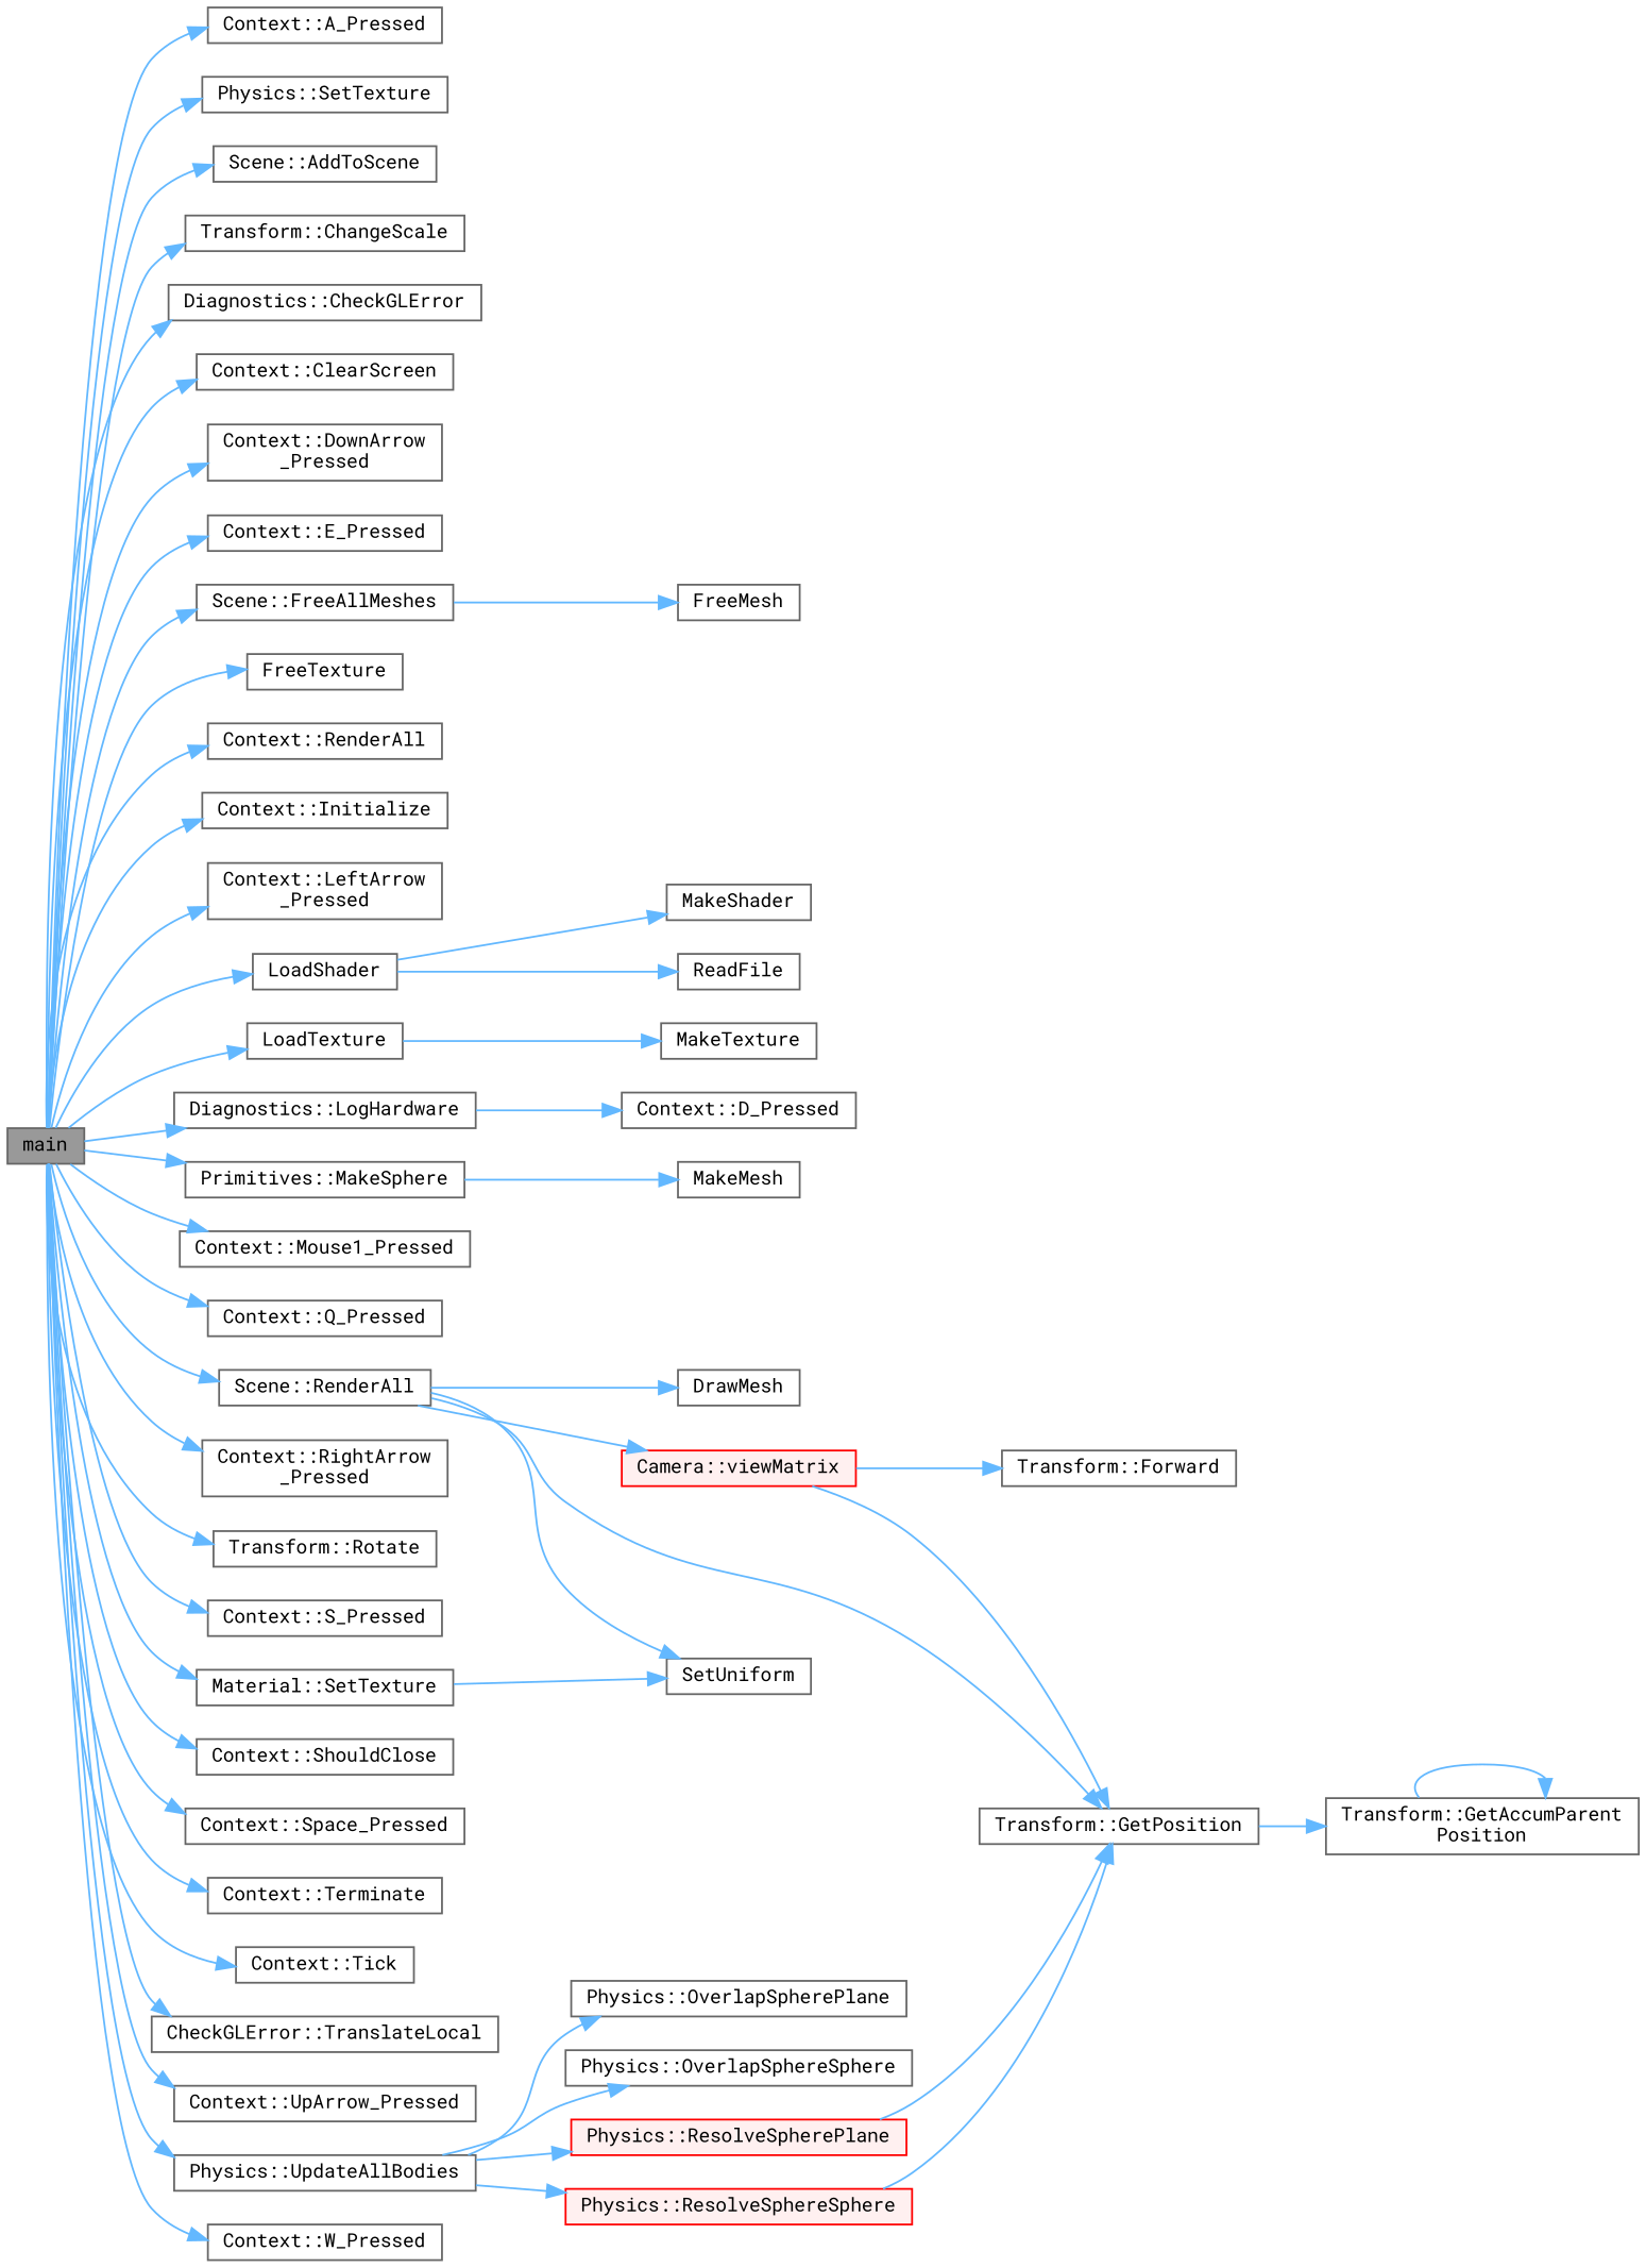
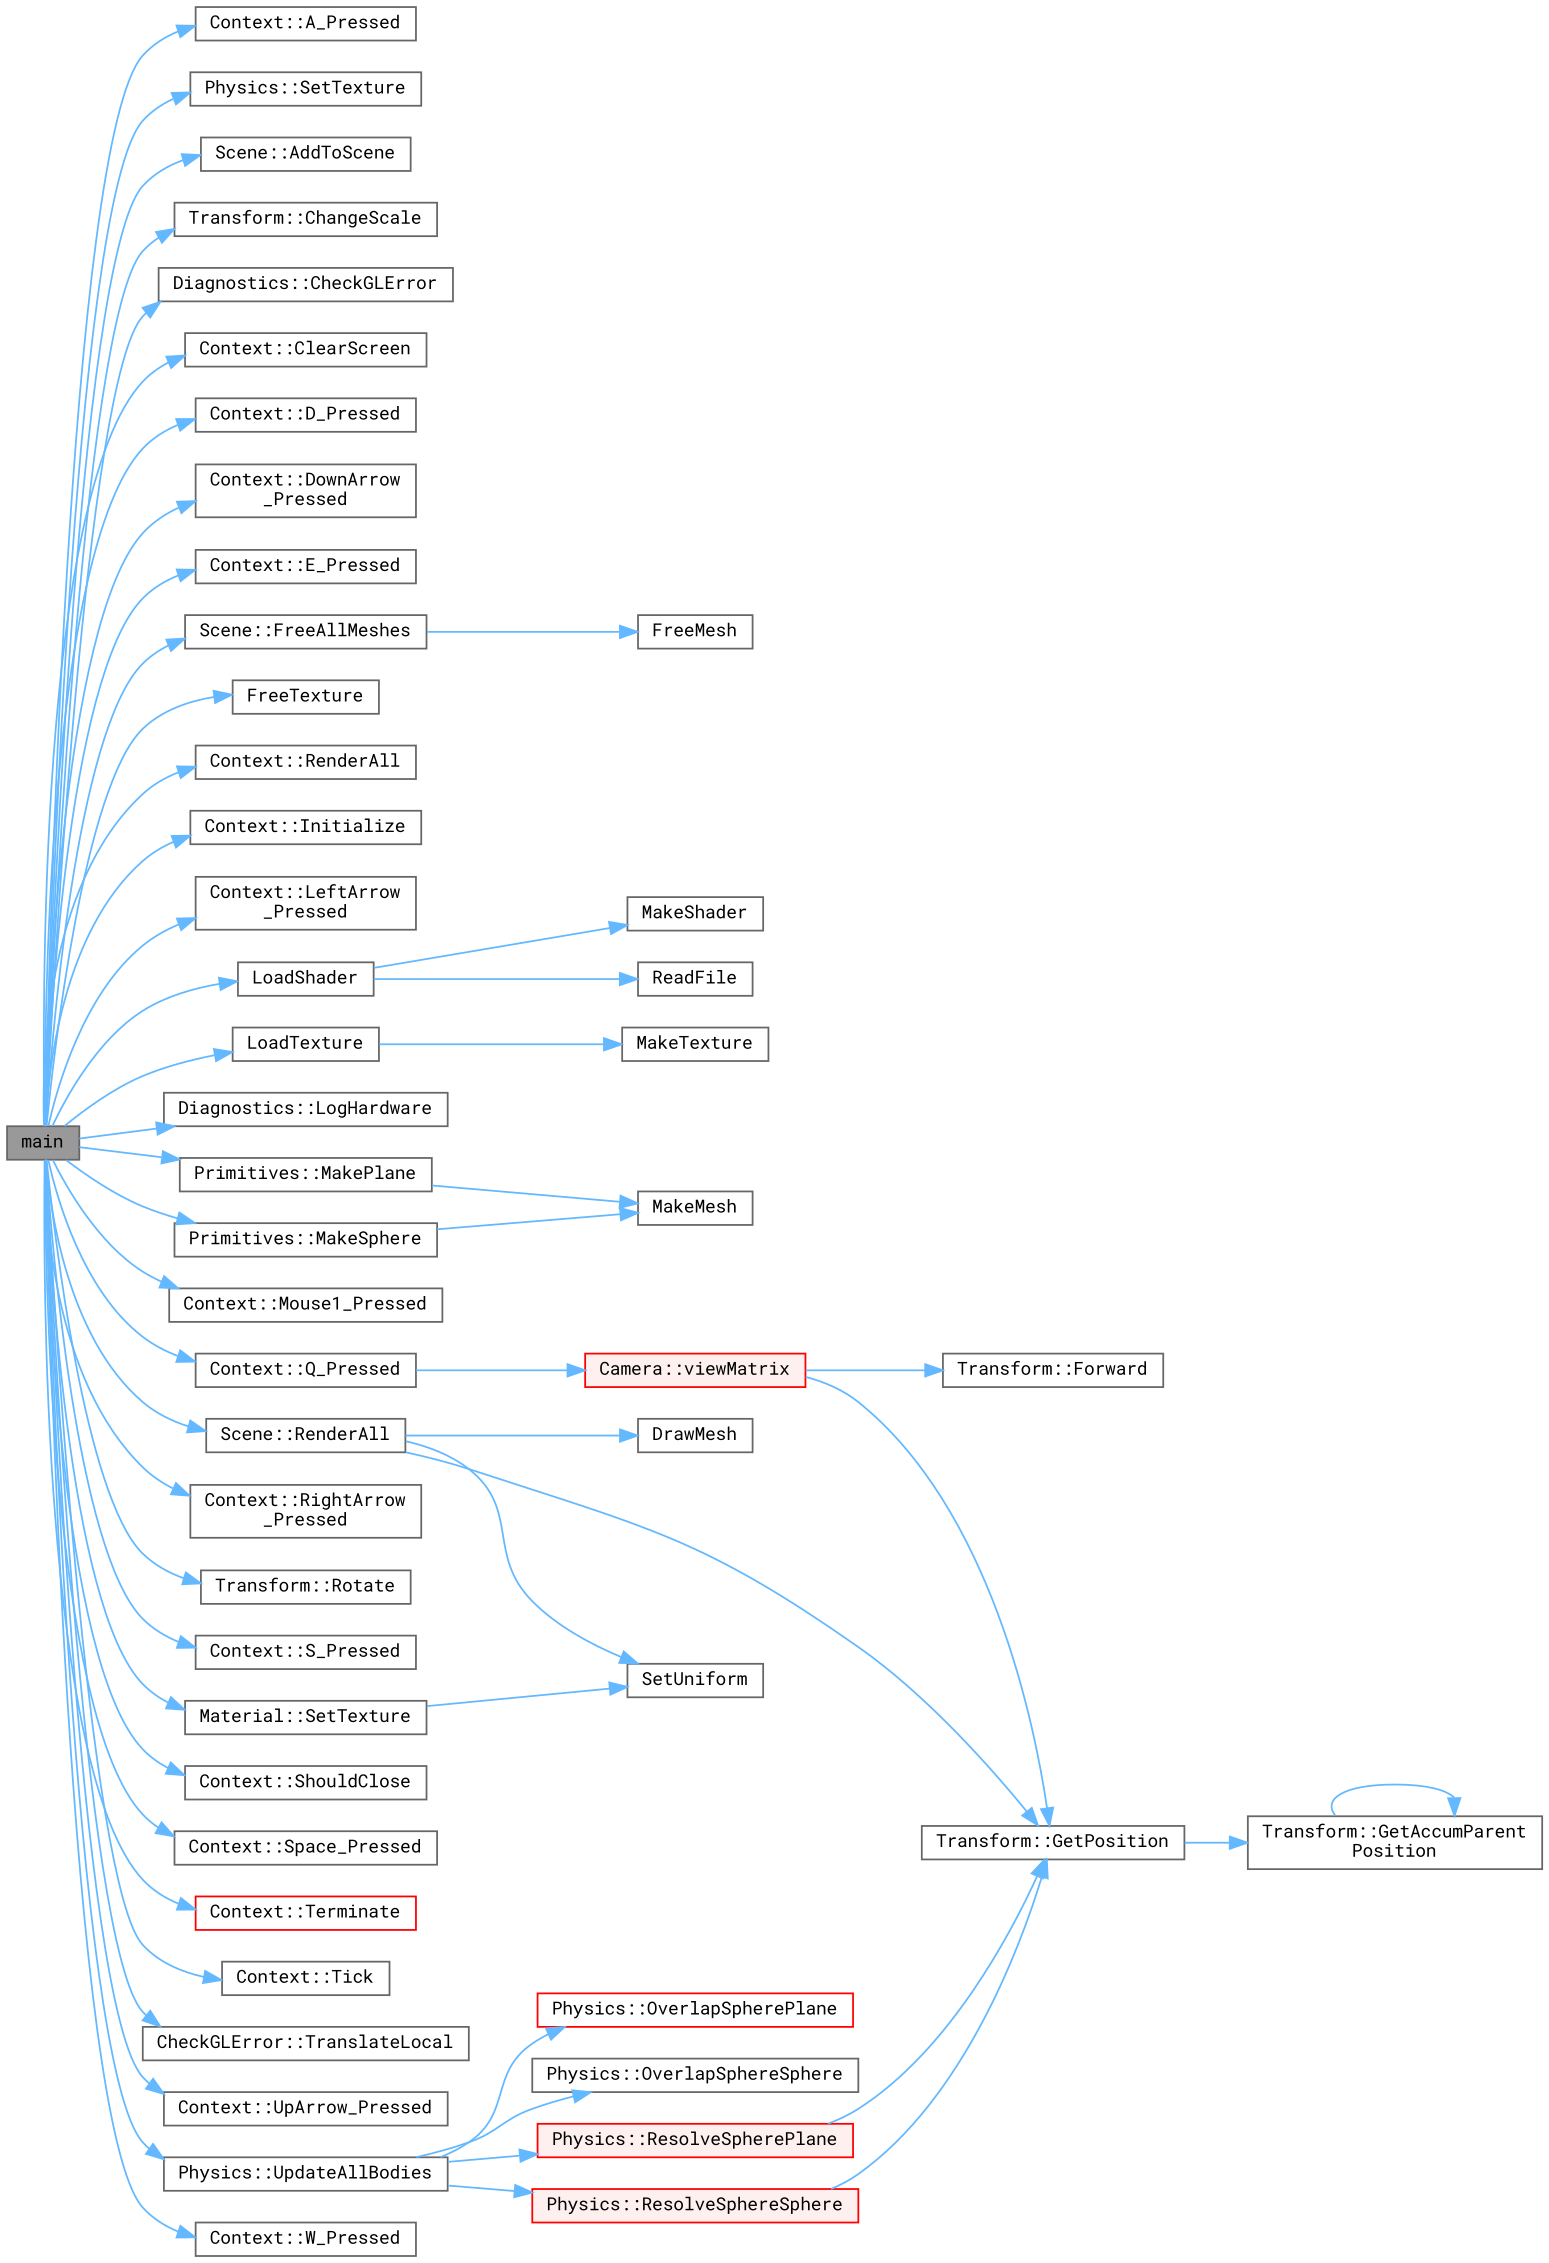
  digraph {
    fontname="Roboto Mono"
    rankdir=LR
    node [color=grey40 fillcolor=white fontname="Roboto Mono" fontsize=10 shape=box style=filled]
    edge [color=steelblue1 fontname="Roboto Mono" fontsize=10 labelfontname=Helvetica labelfontsize=10 style=solid]
    n1 [color=gray40 fillcolor=grey60 fontcolor=black height=0.2 label=main width=0.4]
    n2 [height=0.2 label="Context::A_Pressed" width=0.4]
    n3 [height=0.2 label="Physics::SetTexture" width=0.4]
    n4 [height=0.2 label="Scene::AddToScene" width=0.4]
    n5 [height=0.2 label="Transform::ChangeScale" width=0.4]
    n6 [height=0.2 label="Diagnostics::CheckGLError" width=0.4]
    n7 [height=0.2 label="Context::ClearScreen" width=0.4]
    n8 [height=0.2 label="Context::D_Pressed" width=0.4]
    n9 [height=0.2 label="Context::DownArrow\l_Pressed" width=0.4]
    n10 [height=0.2 label="Context::E_Pressed" width=0.4]
    n11 [height=0.2 label="Scene::FreeAllMeshes" width=0.4]
    n12 [height=0.2 label=FreeTexture width=0.4]
    n13 [height=0.2 label="Context::RenderAll" width=0.4]
    n14 [height=0.2 label="Context::Initialize" width=0.4]
    n15 [height=0.2 label="Context::LeftArrow\l_Pressed" width=0.4]
    n16 [height=0.2 label=LoadShader width=0.4]
    n17 [height=0.2 label=LoadTexture width=0.4]
    n18 [height=0.2 label="Diagnostics::LogHardware" width=0.4]
+   n19 [height=0.2 label="Primitives::MakePlane" width=0.4]
    n20 [height=0.2 label="Primitives::MakeSphere" width=0.4]
    n21 [height=0.2 label="Context::Mouse1_Pressed" width=0.4]
    n22 [height=0.2 label="Context::Q_Pressed" width=0.4]
    n23 [height=0.2 label="Scene::RenderAll" width=0.4]
    n24 [height=0.2 label="Context::RightArrow\l_Pressed" width=0.4]
    n25 [height=0.2 label="Transform::Rotate" width=0.4]
    n26 [height=0.2 label="Context::S_Pressed" width=0.4]
    n27 [height=0.2 label="Material::SetTexture" width=0.4]
    n28 [height=0.2 label="Context::ShouldClose" width=0.4]
    n29 [height=0.2 label="Context::Space_Pressed" width=0.4]
-   n30 [height=0.2 label="Context::Terminate" width=0.4]
+   n30 [color=red height=0.2 label="Context::Terminate" width=0.4]
    n31 [height=0.2 label="Context::Tick" width=0.4]
    n32 [height=0.2 label="CheckGLError::TranslateLocal" width=0.4]
    n33 [height=0.2 label="Context::UpArrow_Pressed" width=0.4]
    n34 [height=0.2 label="Physics::UpdateAllBodies" width=0.4]
    n35 [height=0.2 label="Context::W_Pressed" width=0.4]
    n36 [height=0.2 label=FreeMesh width=0.4]
    n37 [height=0.2 label=MakeShader width=0.4]
    n38 [height=0.2 label=ReadFile width=0.4]
    n39 [height=0.2 label=MakeTexture width=0.4]
    n40 [height=0.2 label=MakeMesh width=0.4]
    n41 [height=0.2 label=DrawMesh width=0.4]
    n42 [height=0.2 label="Transform::GetPosition" width=0.4]
    n43 [height=0.2 label=SetUniform width=0.4]
    n44 [color=red fillcolor="#FFF0F0" height=0.2 label="Camera::viewMatrix" width=0.4]
-   n45 [height=0.2 label="Physics::OverlapSpherePlane" width=0.4]
+   n45 [color=red height=0.2 label="Physics::OverlapSpherePlane" width=0.4]
    n46 [height=0.2 label="Physics::OverlapSphereSphere" width=0.4]
    n47 [color=red fillcolor="#FFF0F0" height=0.2 label="Physics::ResolveSpherePlane" width=0.4]
    n48 [color=red fillcolor="#FFF0F0" height=0.2 label="Physics::ResolveSphereSphere" width=0.4]
    n49 [height=0.2 label="Transform::GetAccumParent\lPosition" width=0.4]
    n50 [height=0.2 label="Transform::Forward" width=0.4]
    n1 -> n2
    n1 -> n3
    n1 -> n4
    n1 -> n5
    n1 -> n6
    n1 -> n7
-   n18 -> n8
+   n1 -> n8
    n1 -> n9
    n1 -> n10
    n1 -> n11
    n1 -> n12
    n1 -> n13
    n1 -> n14
    n1 -> n15
    n1 -> n16
    n1 -> n17
    n1 -> n18
+   n1 -> n19
    n1 -> n20
    n1 -> n21
    n1 -> n22
    n1 -> n23
    n1 -> n24
    n1 -> n25
    n1 -> n26
    n1 -> n27
    n1 -> n28
    n1 -> n29
    n1 -> n30
    n1 -> n31
    n1 -> n32
    n1 -> n33
    n1 -> n34
    n1 -> n35
    n11 -> n36
    n16 -> n37
    n16 -> n38
    n17 -> n39
+   n19 -> n40
    n20 -> n40
    n23 -> n41
    n23 -> n42
    n23 -> n43
-   n23 -> n44
+   n22 -> n44
    n27 -> n43
    n34 -> n45
    n34 -> n46
    n34 -> n47
    n34 -> n48
    n42 -> n49
    n44 -> n42
    n44 -> n50
    n47 -> n42
    n48 -> n42
    n49 -> n49
  }
